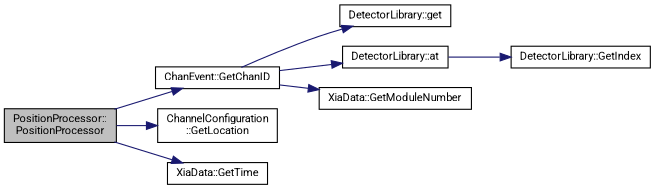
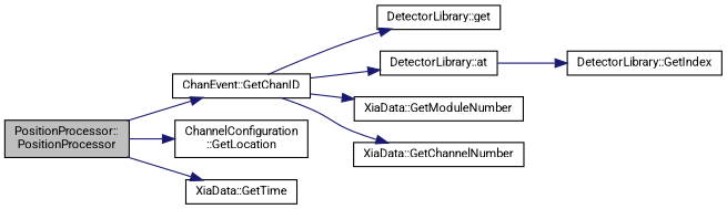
  digraph {
    fontname=Roboto
    rankdir=LR
    node [color=black fillcolor=white fontname=Roboto fontsize=10 shape=record style=filled]
    edge [color=midnightblue fontname=Roboto fontsize=10 labelfontname=Helvetica labelfontsize=10 style=solid]
    n1 [fillcolor=grey75 fontcolor=black height=0.2 label="PositionProcessor::\lPositionProcessor" width=0.4]
    n2 [height=0.2 label="ChanEvent::GetChanID" width=0.4]
    n3 [height=0.2 label="ChannelConfiguration\l::GetLocation" width=0.4]
    n4 [height=0.2 label="XiaData::GetTime" width=0.4]
    n5 [height=0.2 label="DetectorLibrary::get" width=0.4]
    n6 [height=0.2 label="DetectorLibrary::at" width=0.4]
    n7 [height=0.2 label="XiaData::GetModuleNumber" width=0.4]
+   n8 [height=0.2 label="XiaData::GetChannelNumber" width=0.4]
    n9 [height=0.2 label="DetectorLibrary::GetIndex" width=0.4]
    n1 -> n2
    n1 -> n3
    n1 -> n4
    n2 -> n5
    n2 -> n6
    n2 -> n7
+   n2 -> n8
    n6 -> n9
  }
